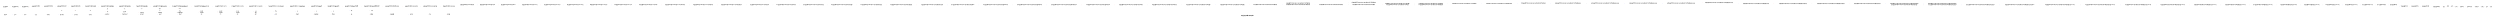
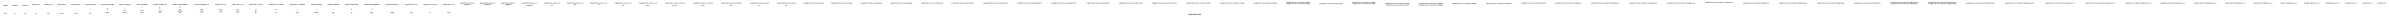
  digraph {
    label="Control-flow-graph for register allocator (function _list_partition)"
    rankdir=LR
    edge [color=blue]
    n1 [label="0, 0: "]
    n2 [label="1, 1: "]
    n3 [label="2, 2: "]
    n4 [label="3, 5: "]
    n5 [label="37, 45: "]
    n6 [label="4, 6: "]
    n7 [label="38, 46: 20 21 "]
    n8 [label="5, 7: 0 1 "]
    n9 [label="6, 9: 0 1 "]
    n10 [label="7, 10: 0 1 "]
    n11 [label="8, 11: "]
    n12 [label="9, 14: 2 3 "]
    n13 [label="18, 23: "]
    n14 [label="10, 15: 2 3 4 5 "]
    n15 [label="19, 24: 8 9 "]
    n16 [label="11, 16: 2 3 4 5 6 7 "]
    n17 [label="12, 17: 2 3 6 7 "]
    n18 [label="13, 18: 6 7 "]
    n19 [label="14, 19: 6 7 "]
    n20 [label="15, 20: "]
    n21 [label="16, 21: "]
    n22 [label="17, 22: "]
    n23 [label="20, 25: 8 9 10 11 "]
    n24 [label="21, 26: 10 11 "]
    n25 [label="22, 27: 10 11 "]
    n26 [label="23, 28: "]
    n27 [label="24, 29: 12 13 "]
    n28 [label="25, 30: 12 13 14 15 "]
    n29 [label="26, 31: 12 13 14 15 "]
    n30 [label="27, 32: 14 15 "]
    n31 [label="28, 35: 14 15 16 17 "]
    n32 [label="46, 54: "]
    n33 [label="29, 36: 14 15 16 17 18 19 "]
    n34 [label="47, 55: 28 29 "]
    n35 [label="30, 37: 14 15 18 19 "]
    n36 [label="31, 38: 18 19 "]
    n37 [label="32, 39: 18 19 "]
    n38 [label="33, 40: "]
    n39 [label="34, 41: "]
    n40 [label="35, 42: "]
    n41 [label="36, 44: "]
    n42 [label="39, 47: 20 21 22 23 "]
    n43 [label="40, 48: 22 23 24 25 "]
    n44 [label="41, 49: 22 23 24 25 26 27 "]
    n45 [label="42, 50: 22 23 26 27 "]
    n46 [label="43, 51: 22 23 26 27 "]
    n47 [label="34, 52: 22 23 26 27"]
    n48 [label="45, 53: "]
    n49 [label="48, 56: 28 29 30 31 "]
    n50 [label="49, 57: 30 31 "]
    n51 [label="50, 58: "]
    n52 [label="51, 59: 32 33 "]
    n53 [label="52, 60: 32 33 34 35 "]
    n54 [label="53, 61: 34 35 "]
    n55 [label="54, 62: "]
    n56 [label="55, 157: 36 37 "]
    n57 [label="57, 65: 36 37 38 39 40 41 "]
    n58 [label="58, 200: 36 37 38 39 40 41 42 43 "]
    n59 [label="59, 64: 36 37 38 39 40 41 42 43 "]
    n60 [label="60, 66: 36 37 38 39 40 41 42 43 44 45 "]
    n61 [label="61, 67: 36 37 38 39 40 41 42 43 44 45 46 47 "]
    n62 [label="62, 69: 36 37 38 39 40 41 42 43 46 47 48 49 "]
    n63 [label="63, 70: 36 37 38 39 40 41 42 43 46 47 48 49 50 "]
    n64 [label="64, 71: 36 37 38 39 40 41 42 43 46 47 50 51 52 53 54 "]
    n65 [label="65, 72: 36 37 38 39 40 41 42 43 46 47 51 52 53 54 55 56 57 58 "]
    n66 [label="66, 73: 36 37 38 39 40 41 42 43 46 47 55 56 57 58 59 60 "]
    n67 [label="67, 74: 36 37 38 39 40 41 42 43 46 47 55 56 57 58 59 60 61 "]
    n68 [label="68, 75: 36 37 38 39 40 41 42 43 46 47 55 56 57 58 61 62 63 64 65 "]
    n69 [label="69, 76: 36 37 38 39 40 41 42 43 46 47 55 56 57 58 62 63 64 65 66 67 68 69 "]
    n70 [label="70, 77: 36 37 38 39 40 41 42 43 46 47 55 56 57 58 66 67 68 69 70 71 72 73 "]
    n71 [label="71, 78: 36 37 38 39 40 41 42 43 46 47 70 71 72 73 74 75 "]
    n72 [label="72, 79: 36 37 38 39 40 41 42 43 46 47 70 71 72 73 74 75 76 "]
    n73 [label="73, 80: 36 37 38 39 40 41 42 43 46 47 70 71 72 73 76 77 78 79 80 "]
    n74 [label="74, 81: 36 37 38 39 40 41 42 43 46 47 70 71 72 73 77 78 79 80 81 82 83 84 "]
    n75 [label="75, 82: 36 37 38 39 40 41 42 43 46 47 70 71 72 73 81 82 83 84 85 86 87 88 "]
    n76 [label="76, 83: 36 37 38 39 40 41 42 43 46 47 85 86 87 88 89 90 "]
    n77 [label="77, 84: 36 37 38 39 40 41 42 43 46 47 85 86 87 88 89 90 91 "]
    n78 [label="78, 85: 36 37 38 39 40 41 42 43 46 47 85 86 87 88 91 92 93 94 95 "]
    n79 [label="79, 86: 36 37 38 39 40 41 42 43 46 47 85 86 87 88 92 93 94 95 96 97 98 99 "]
    n80 [label="80, 87: 36 37 38 39 40 41 42 43 46 47 96 97 98 99 100 101 102 103 "]
    n81 [label="81, 88: 36 37 38 39 40 41 42 43 46 47 100 101 102 103 104 105 "]
    n82 [label="82, 89: 36 37 38 39 40 41 42 43 46 47 100 101 102 103 104 105 106 "]
    n83 [label="83, 90: 36 37 38 39 40 41 42 43 46 47 100 101 102 103 106 "]
    n84 [label="84, 93: 36 37 38 39 40 41 42 43 46 47 100 101 102 103 106 107 108 "]
    n85 [label="154, 180: 36 37 38 39 40 41 42 43 "]
    n86 [label="85, 94: 36 37 38 39 40 41 42 43 46 47 100 101 102 103 106 107 108 109 "]
    n87 [label="155, 181: 36 37 38 39 40 41 42 43 "]
    n88 [label="86, 95: 36 37 38 39 40 41 42 43 46 47 100 101 102 103 106 109 110 111 "]
    n89 [label="87, 96: 36 37 38 39 40 41 42 43 46 47 100 101 102 103 106 110 111 112 113 "]
    n90 [label="88, 97: 36 37 38 39 40 41 42 43 46 47 100 101 102 103 106 110 111 112 113 114 "]
    n91 [label="89, 98: 36 37 38 39 40 41 42 43 46 47 100 101 102 103 106 110 111 114 115 116 "]
    n92 [label="90, 99: 36 37 38 39 40 41 42 43 46 47 100 101 102 103 106 110 111 114 115 116 117 "]
    n93 [label="91, 100: 36 37 38 39 40 41 42 43 46 47 100 101 102 103 106 110 111 114 117 118 119 "]
    n94 [label="92, 101: 36 37 38 39 40 41 42 43 46 47 100 101 102 103 106 110 111 114 118 119 120 121 "]
    n95 [label="93, 102: 36 37 38 39 40 41 42 43 46 47 100 101 102 103 106 110 111 114 118 119 120 121 122 123 "]
    n96 [label="94, 103: 36 37 38 39 40 41 42 43 46 47 100 101 102 103 106 110 111 114 118 119 122 123 124 125 "]
    n97 [label="95, 104: 36 37 38 39 40 41 42 43 46 47 100 101 102 103 106 110 111 118 119 122 123 124 125 126 127 "]
    n98 [label="96, 108: 36 37 38 39 40 41 42 43 46 47 100 101 102 103 106 110 111 118 119 126 127 128 129 "]
    n99 [label="97, 111: 36 37 38 39 40 41 42 43 46 47 100 101 102 103 106 110 111 126 127 128 129 130 131 "]
    n100 [label="98, 112: 36 37 38 39 40 41 42 43 46 47 100 101 102 103 110 111 126 127 128 129 130 131 132 133 "]
    n101 [label="99, 113: 36 37 38 39 40 41 42 43 46 47 100 101 102 103 110 111 126 127 128 129 130 131 132 133 134 "]
    n102 [label="100, 114: 36 37 38 39 40 41 42 43 46 47 100 101 102 103 110 111 126 127 128 129 130 131 134 135 136 "]
    n103 [label="101, 115: 36 37 38 39 40 41 42 43 46 47 100 101 102 103 110 111 126 127 128 129 130 131 134 135 136 137 "]
    n104 [label="102, 116: 36 37 38 39 40 41 42 43 46 47 100 101 102 103 110 111 126 127 128 129 130 131 134 137 138 139 "]
    n105 [label="103, 117: 36 37 38 39 40 41 42 43 46 47 100 101 102 103 110 111 126 127 128 129 130 131 134 138 139 140 141 "]
    n106 [label="104, 118: 36 37 38 39 40 41 42 43 46 47 100 101 102 103 110 111 126 127 128 129 130 131 134 138 139 140 141 142 143 "]
    n107 [label="105, 119: 36 37 38 39 40 41 42 43 46 47 100 101 102 103 110 111 126 127 128 129 130 131 134 138 139 142 143 144 145 "]
    n108 [label="106, 120: 36 37 38 39 40 41 42 43 46 47 100 101 102 103 110 111 126 127 128 129 130 131 138 139 142 143 144 145 146 147 "]
    n109 [label="107, 124: 36 37 38 39 40 41 42 43 46 47 100 101 102 103 110 111 126 127 128 129 130 131 138 139 146 147 148 149 "]
    n110 [label="108, 125: 36 37 38 39 40 41 42 43 46 47 100 101 102 103 110 111 126 127 128 129 130 131 146 147 148 149 150 151 "]
    n111 [label="109, 126: 36 37 38 39 40 41 42 43 46 47 100 101 102 103 110 111 126 127 128 129 130 131 146 147 148 149 150 151 152 "]
    n112 [label="110, 127: 36 37 38 39 40 41 42 43 46 47 100 101 102 103 110 111 126 127 128 129 130 131 146 147 148 149 152 153 154 "]
    n113 [label="111, 129: 36 37 38 39 40 41 42 43 46 47 100 101 102 103 110 111 126 127 128 129 130 131 146 147 148 149 153 154 155 "]
    n114 [label="112, 131: 36 37 38 39 40 41 42 43 100 101 102 103 110 111 126 127 128 129 130 131 146 147 148 149 153 154 155 "]
    n115 [label="113, 132: 36 37 38 39 40 41 42 43 100 101 102 103 110 111 126 127 128 129 130 131 146 147 148 149 153 154 156 157 "]
    n116 [label="115, 134: 36 37 38 39 40 41 42 43 100 101 102 103 110 111 126 127 128 129 130 131 146 147 148 149 153 154 155 "]
    n117 [label="114, 133: 36 37 38 39 40 41 42 43 100 101 102 103 110 111 126 127 128 129 130 131 146 147 148 149 153 154 156 157 "]
    n118 [label="116, 137: 36 37 38 39 40 41 42 43 100 101 102 103 110 111 126 127 128 129 130 131 146 147 148 149 153 154 155 "]
    n119 [label="124, 145: 36 37 38 39 40 41 42 43 100 101 102 103 110 111 126 127 128 129 130 131 146 147 148 149 153 154 156 157 "]
    n120 [label="125, 146: 36 37 38 39 40 41 42 43 100 101 102 103 110 111 126 127 128 129 130 131 146 147 148 149 153 154 156 157 160 161 "]
    n121 [label="117, 138: 36 37 38 39 40 41 42 43 100 101 102 103 110 111 126 127 128 129 130 131 146 147 148 149 153 154 "]
    n122 [label="118, 139: 36 37 38 39 40 41 42 43 100 101 102 103 110 111 126 127 128 129 130 131 146 147 148 149 153 154 158 159 "]
    n123 [label="120, 141: 36 37 38 39 40 41 42 43 100 101 102 103 110 111 126 127 128 129 130 131 146 147 148 149 153 154 "]
    n124 [label="119, 140: 36 37 38 39 40 41 42 43 100 101 102 103 110 111 126 127 128 129 130 131 146 147 148 149 153 154 158 159 "]
    n125 [label="121, 142: 36 37 38 39 40 41 42 43 100 101 102 103 110 111 126 127 128 129 130 131 146 147 148 149 153 154 158 159 "]
    n126 [label="122, 143: 36 37 38 39 40 41 42 43 100 101 102 103 110 111 126 127 128 129 130 131 146 147 148 149 153 154 158 159 "]
    n127 [label="123, 144: 36 37 38 39 40 41 42 43 100 101 102 103 110 111 126 127 128 129 130 131 146 147 148 149 153 154 156 157 158 159 "]
    n128 [label="126, 147: 36 37 38 39 40 41 42 43 100 101 102 103 110 111 126 127 128 129 130 131 146 147 148 149 153 154 156 157 160 161 162 163 "]
    n129 [label="127, 148: 36 37 38 39 40 41 42 43 100 101 102 103 110 111 126 127 128 129 130 131 146 147 148 149 153 154 156 157 160 161 162 163 "]
    n130 [label="128, 149: 36 37 38 39 40 41 42 43 100 101 102 103 110 111 126 127 128 129 130 131 146 147 148 149 153 154 156 157 160 161 162 163 "]
    n131 [label="129, 150: 36 37 38 39 40 41 42 43 100 101 102 103 110 111 126 127 128 129 130 131 146 147 148 149 153 154 156 157 160 161 162 163 "]
    n132 [label="130, 152: 36 37 38 39 40 41 42 43 100 101 102 103 110 111 126 127 128 129 130 131 146 147 148 149 153 154 156 157 162 163 "]
    n133 [label="131, 153: 36 37 38 39 40 41 42 43 100 101 102 103 110 111 126 127 128 129 130 131 146 147 148 149 153 154 156 157 162 163 164 165 "]
    n134 [label="132, 154: 36 37 38 39 40 41 42 43 100 101 102 103 110 111 126 127 128 129 130 131 146 147 148 149 153 154 156 157 164 165 166 167 "]
    n135 [label="133, 156: 36 37 38 39 40 41 42 43 100 101 102 103 110 111 126 127 128 129 130 131 146 147 148 149 153 154 156 157 166 167 "]
    n136 [label="134, 158: 36 37 38 39 40 41 42 43 100 101 102 103 110 111 126 127 128 129 130 131 146 147 148 149 153 154 156 157 166 167 168 169 "]
    n137 [label="136, 160: 36 37 38 39 40 41 42 43 100 101 102 103 110 111 126 127 128 129 130 131 146 147 148 149 153 154 156 157 166 167 "]
    n138 [label="135, 159: 36 37 38 39 40 41 42 43 100 101 102 103 110 111 126 127 128 129 130 131 146 147 148 149 153 154 156 157 166 167 168 169 "]
    n139 [label="137, 161: 36 37 38 39 40 41 42 43 100 101 102 103 110 111 126 127 128 129 130 131 146 147 148 149 153 154 156 157 166 167 168 169 "]
    n140 [label="138, 162: 36 37 38 39 40 41 42 43 100 101 102 103 110 111 126 127 128 129 130 131 146 147 148 149 153 154 156 157 166 167 168 169 "]
    n141 [label="139, 163: 36 37 38 39 40 41 42 43 100 101 102 103 110 111 126 127 128 129 130 131 146 147 148 149 153 154 156 157 166 167 168 169 170 171 "]
    n142 [label="140, 165: 36 37 38 39 40 41 42 43 100 101 102 103 110 111 126 127 128 129 130 131 146 147 148 149 153 154 156 157 166 167 170 171 172 173 "]
    n143 [label="141, 166: 36 37 38 39 40 41 42 43 100 101 102 103 110 111 126 127 128 129 130 131 146 147 148 149 153 154 156 157 166 167 170 171 172 173 "]
    n144 [label="142, 167: 36 37 38 39 40 41 42 43 110 111 126 127 128 129 130 131 146 147 148 149 153 154 156 157 166 167 170 171 172 173 "]
    n145 [label="143, 168: 36 37 38 39 40 41 42 43 126 127 128 129 130 131 146 147 148 149 153 154 156 157 166 167 170 171 172 173 "]
    n146 [label="144, 169: 36 37 38 39 40 41 42 43 128 129 130 131 146 147 148 149 153 154 156 157 166 167 170 171 172 173 "]
    n147 [label="145, 170: 36 37 38 39 40 41 42 43 130 131 146 147 148 149 153 154 156 157 166 167 170 171 172 173 "]
    n148 [label="146, 171: 36 37 38 39 40 41 42 43 146 147 148 149 153 154 156 157 166 167 170 171 172 173 "]
    n149 [label="147, 172: 36 37 38 39 40 41 42 43 148 149 153 154 156 157 166 167 170 171 172 173 "]
    n150 [label="148, 173: 36 37 38 39 40 41 42 43 153 154 156 157 166 167 170 171 172 173 "]
    n151 [label="149, 174: 36 37 38 39 40 41 42 43 156 157 166 167 170 171 172 173 "]
    n152 [label="150, 175: 36 37 38 39 40 41 42 43 166 167 170 171 172 173 "]
    n153 [label="151, 176: 36 37 38 39 40 41 42 43 170 171 172 173 "]
    n154 [label="152, 177: 36 37 38 39 40 41 42 43 172 173 "]
-   n155 [label="153, 178: 36 37 38 39 40 41 42 43 "]
    n156 [label="156, 183: 36 37 38 39 40 41 42 43 "]
    n157 [label="157, 184: 36 37 38 39 40 41 42 43 "]
    n158 [label="158, 187: "]
    n159 [label="159, 190: "]
    n160 [label="161, 192: "]
    n161 [label="160, 191: "]
    n162 [label="162, 193: 174 175 "]
    n163 [label="163, 194: 174 175 176 177 "]
    n164 [label="164, 195: 176 177 "]
    n165 [label="165, 196: "]
    n166 [label="166, 197: "]
    n167 [label="167, 198: "]
    n1 -> n2 [color=red]
    n2 -> n3
    n3 -> n4 [color=gray40]
    n3 -> n5 [color=red]
    n4 -> n6 [color=gray40]
    n5 -> n7 [color=gray40]
    n6 -> n8
    n7 -> n42 [color=red]
    n8 -> n9
    n9 -> n10 [color=red]
    n11 -> n10 [color=black]
    n11 -> n12 [color=gray40]
    n11 -> n13
    n12 -> n14 [color=red]
    n13 -> n15 [color=black]
    n14 -> n16 [color=black]
    n16 -> n17 [color=gray40]
    n17 -> n18 [color=black]
    n18 -> n19 [color=gray40]
    n19 -> n20
    n20 -> n21 [color=red]
    n21 -> n22 [color=black]
    n22 -> n13
    n23 -> n24
    n24 -> n25 [color=gray40]
    n25 -> n26
    n26 -> n27 [color=black]
    n27 -> n28
    n28 -> n29
    n29 -> n30
    n30 -> n31 [color=black]
    n30 -> n32 [color=black]
    n31 -> n33 [color=gray40]
    n32 -> n34 [color=gray40]
    n33 -> n35 [color=gray40]
    n34 -> n49 [color=red]
    n35 -> n36
    n36 -> n37
    n37 -> n38
    n38 -> n39 [color=gray40]
    n39 -> n40 [color=black]
    n40 -> n41 [color=red]
    n41 -> n32
    n42 -> n43 [color=gray40]
    n43 -> n44 [color=gray40]
    n44 -> n45 [color=gray40]
    n45 -> n46 [color=red]
    n46 -> n47 [color=gray40]
    n47 -> n48 [color=red]
    n48 -> n32
    n49 -> n50 [color=black]
    n50 -> n51 [color=gray40]
    n51 -> n52 [color=red]
    n52 -> n53 [color=gray40]
    n53 -> n54
    n54 -> n55 [color=black]
    n55 -> n56 [color=red]
    n57 -> n58 [color=gray40]
    n58 -> n59 [color=gray40]
    n59 -> n60 [color=black]
    n60 -> n61 [color=red]
    n61 -> n62
    n62 -> n63 [color=gray40]
    n63 -> n64 [color=gray40]
    n64 -> n65 [color=black]
    n65 -> n66
    n66 -> n67
    n67 -> n68
    n68 -> n69
    n69 -> n70 [color=red]
    n70 -> n71
    n71 -> n72 [color=gray40]
    n72 -> n73 [color=red]
    n73 -> n74 [color=red]
    n74 -> n75 [color=gray40]
    n75 -> n76 [color=red]
    n76 -> n77 [color=red]
    n77 -> n78 [color=red]
    n78 -> n79 [color=gray40]
    n79 -> n80 [color=red]
    n80 -> n81 [color=red]
    n81 -> n82 [color=black]
    n82 -> n83 [color=gray40]
    n83 -> n84
    n83 -> n85
    n84 -> n86
    n85 -> n87 [color=red]
    n86 -> n88 [color=red]
    n87 -> n156
    n88 -> n89 [color=gray40]
    n89 -> n90 [color=red]
    n90 -> n91
    n91 -> n92
    n92 -> n93
    n93 -> n94
    n94 -> n95 [color=red]
    n95 -> n96 [color=black]
    n96 -> n97 [color=red]
    n97 -> n98 [color=gray40]
    n98 -> n99 [color=gray40]
    n99 -> n100
    n100 -> n101 [color=gray40]
    n101 -> n102 [color=gray40]
    n102 -> n103 [color=red]
    n103 -> n104 [color=red]
    n104 -> n105
    n105 -> n106
    n106 -> n107 [color=gray40]
    n107 -> n108
    n108 -> n109 [color=red]
    n109 -> n110 [color=red]
    n110 -> n111 [color=gray40]
    n111 -> n112 [color=gray40]
    n112 -> n113
    n113 -> n114 [color=red]
    n114 -> n115 [color=gray40]
    n114 -> n116
    n115 -> n117 [color=gray40]
    n116 -> n118
    n117 -> n119
    n118 -> n121 [color=black]
    n119 -> n120
    n120 -> n128 [color=black]
    n121 -> n122 [color=red]
    n121 -> n123 [color=red]
    n122 -> n124 [color=gray40]
    n123 -> n125 [color=black]
    n124 -> n126 [color=gray40]
    n125 -> n126 [color=gray40]
    n126 -> n127
    n127 -> n119
    n128 -> n129
    n129 -> n130
    n130 -> n131 [color=red]
    n130 -> n132
    n131 -> n132 [color=black]
    n132 -> n133 [color=red]
    n133 -> n134 [color=gray40]
    n134 -> n135 [color=red]
    n135 -> n136
    n135 -> n137 [color=gray40]
    n136 -> n138
    n137 -> n139 [color=black]
    n138 -> n140
    n139 -> n140
    n140 -> n141
    n141 -> n142 [color=gray40]
    n142 -> n143 [color=black]
    n143 -> n144
    n144 -> n145
    n145 -> n146 [color=red]
    n146 -> n147 [color=black]
    n147 -> n148 [color=black]
    n148 -> n149 [color=gray40]
    n149 -> n150 [color=black]
    n150 -> n151 [color=black]
    n151 -> n152
    n152 -> n153
    n153 -> n154 [color=gray40]
-   n154 -> n155
-   n155 -> n85
    n156 -> n157 [color=gray40]
    n157 -> n59 [color=red]
    n157 -> n158 [color=red]
    n158 -> n159 [color=red]
    n158 -> n160 [color=black]
    n159 -> n161
    n160 -> n162 [color=gray40]
    n161 -> n160 [color=gray40]
    n162 -> n163 [color=gray40]
    n163 -> n164 [color=black]
    n164 -> n165
    n165 -> n166 [color=black]
    n166 -> n167
  }
